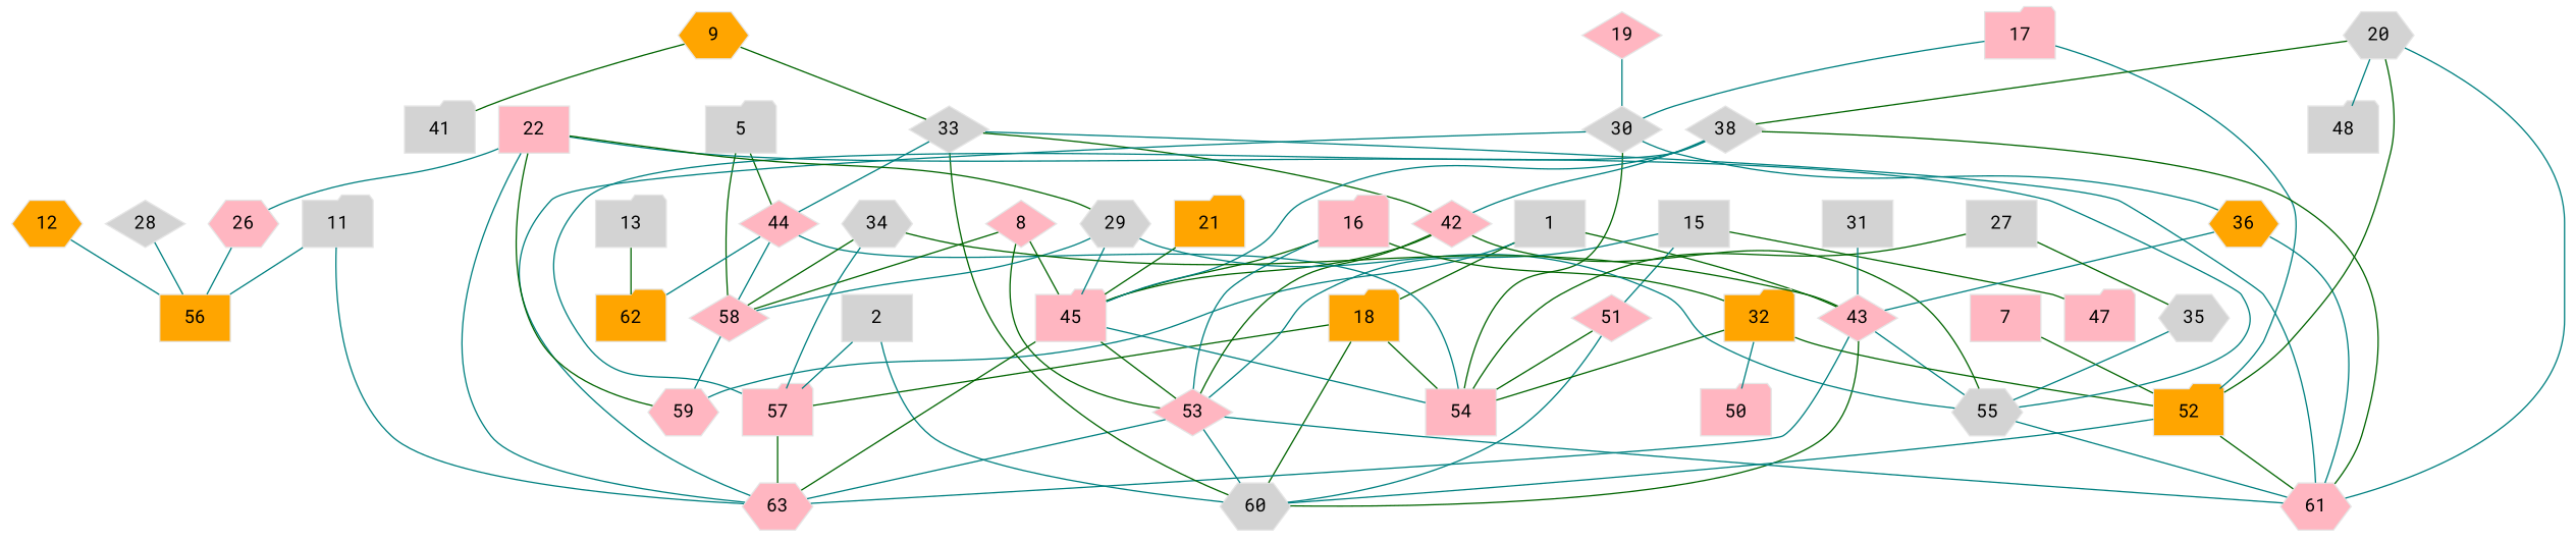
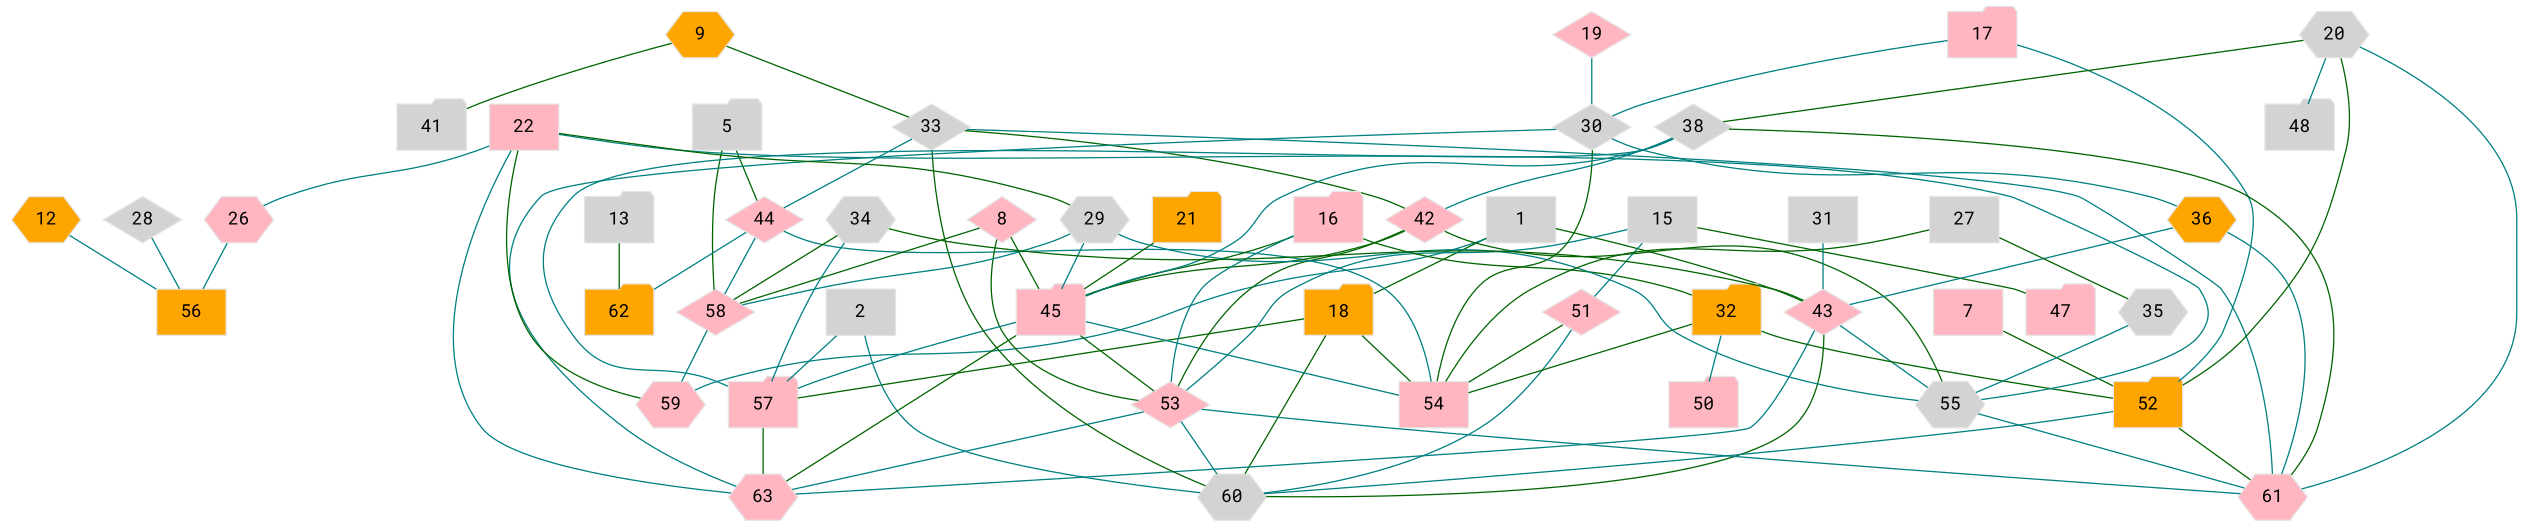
  graph {
    fontname="Roboto Mono"
    node [color=gray90 fillcolor=lightpink fontname="Roboto Mono" shape=folder style=filled]
    edge [color=teal fontname="Roboto Mono" weight=1.0]
    1 [fillcolor=lightgrey shape=box]
    18 [fillcolor=orange]
    43 [shape=diamond]
    59 [shape=hexagon]
    57
    60 [fillcolor=lightgrey shape=hexagon]
    54 [shape=box]
    63 [shape=hexagon]
    55 [fillcolor=lightgrey shape=hexagon]
    2 [fillcolor=lightgrey shape=box]
    5 [fillcolor=lightgrey]
    44 [shape=diamond]
    58 [shape=diamond]
    62 [fillcolor=orange]
    7 [shape=box]
    52 [fillcolor=orange]
    61 [shape=hexagon]
    8 [shape=diamond]
    45
    53 [shape=diamond]
    9 [fillcolor=orange shape=hexagon]
    33 [fillcolor=lightgrey shape=diamond]
    41 [fillcolor=lightgrey]
    42 [shape=diamond]
-   11 [fillcolor=lightgrey]
    56 [fillcolor=orange shape=box]
    12 [fillcolor=orange shape=hexagon]
    13 [fillcolor=lightgrey]
    15 [fillcolor=lightgrey shape=box]
    47
    51 [shape=diamond]
    16
    32 [fillcolor=orange]
    50
    17
    30 [fillcolor=lightgrey shape=diamond]
    36 [fillcolor=orange shape=hexagon]
    19 [shape=diamond]
    20 [fillcolor=lightgrey shape=hexagon]
    48 [fillcolor=lightgrey]
    38 [fillcolor=lightgrey shape=diamond]
    21 [fillcolor=orange]
    22 [shape=box]
    26 [shape=hexagon]
    29 [fillcolor=lightgrey shape=hexagon]
    27 [fillcolor=lightgrey shape=box]
    35 [fillcolor=lightgrey shape=hexagon]
    28 [fillcolor=lightgrey shape=diamond]
    31 [fillcolor=lightgrey shape=box]
    34 [fillcolor=lightgrey shape=hexagon]
    1 -- 18 [color=darkgreen]
    1 -- 43 [color=darkgreen]
    1 -- 59
    18 -- 57 [color=darkgreen]
    18 -- 60 [color=darkgreen]
    18 -- 54 [color=darkgreen]
    43 -- 60 [color=darkgreen]
    43 -- 63
    43 -- 55
    57 -- 63 [color=darkgreen]
    55 -- 61
    2 -- 57
    2 -- 60
    5 -- 44 [color=darkgreen]
    5 -- 58 [color=darkgreen]
    44 -- 54
    44 -- 58
    44 -- 62
    58 -- 59
    7 -- 52 [color=darkgreen]
    52 -- 60
    52 -- 61 [color=darkgreen]
    8 -- 58 [color=darkgreen]
    8 -- 45 [color=darkgreen]
    8 -- 53 [color=darkgreen]
+   45 -- 57
    45 -- 54 [weight=2.0]
    45 -- 63 [color=darkgreen]
    45 -- 53 [color=darkgreen weight=2.0]
    53 -- 60
    53 -- 63
    53 -- 61
    9 -- 33 [color=darkgreen]
    9 -- 41 [color=darkgreen]
    33 -- 60 [color=darkgreen weight=2.0]
    33 -- 44
    33 -- 61
    33 -- 42 [color=darkgreen]
    42 -- 55 [color=darkgreen]
    42 -- 45 [color=darkgreen]
    42 -- 53 [color=darkgreen]
-   11 -- 63
-   11 -- 56
    12 -- 56
    13 -- 62 [color=darkgreen]
    15 -- 53
    15 -- 47 [color=darkgreen]
    15 -- 51
    51 -- 60
    51 -- 54 [color=darkgreen]
    16 -- 45 [color=darkgreen]
    16 -- 53
    16 -- 32 [color=darkgreen]
    32 -- 54 [color=darkgreen]
    32 -- 52 [color=darkgreen]
    32 -- 50
    17 -- 52
    17 -- 30
    30 -- 54 [color=darkgreen]
    30 -- 63
    30 -- 36
    36 -- 43
    36 -- 61
    19 -- 30
    20 -- 52 [color=darkgreen]
    20 -- 61
    20 -- 48
    20 -- 38 [color=darkgreen]
    38 -- 57
    38 -- 61 [color=darkgreen]
    38 -- 45
    38 -- 42
    21 -- 45 [color=darkgreen]
    22 -- 59 [color=darkgreen]
    22 -- 63
    22 -- 55
    22 -- 26
    22 -- 29 [color=darkgreen]
    26 -- 56
    29 -- 55
    29 -- 58
    29 -- 45
    27 -- 54 [color=darkgreen]
    27 -- 35 [color=darkgreen]
    35 -- 55
    28 -- 56
    31 -- 43
    34 -- 43 [color=darkgreen]
    34 -- 57
    34 -- 58 [color=darkgreen]
  }
